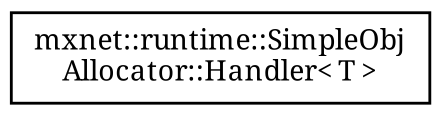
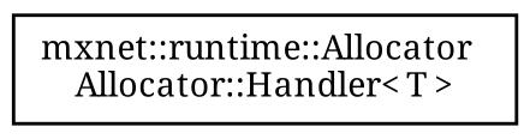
  digraph {
    rankdir=LR
    fontname="Noto Serif"
-   n1 [color=black fillcolor=white fontname="Noto Serif" fontsize=10 height=0.2 label="mxnet::runtime::SimpleObj\lAllocator::Handler\< T \>" shape=record style=filled width=0.4]
+   n1 [color=black fillcolor=white fontname="Noto Serif" fontsize=10 height=0.2 label="mxnet::runtime::Allocator\lAllocator::Handler\< T \>" shape=record style=filled width=0.4]
  }
